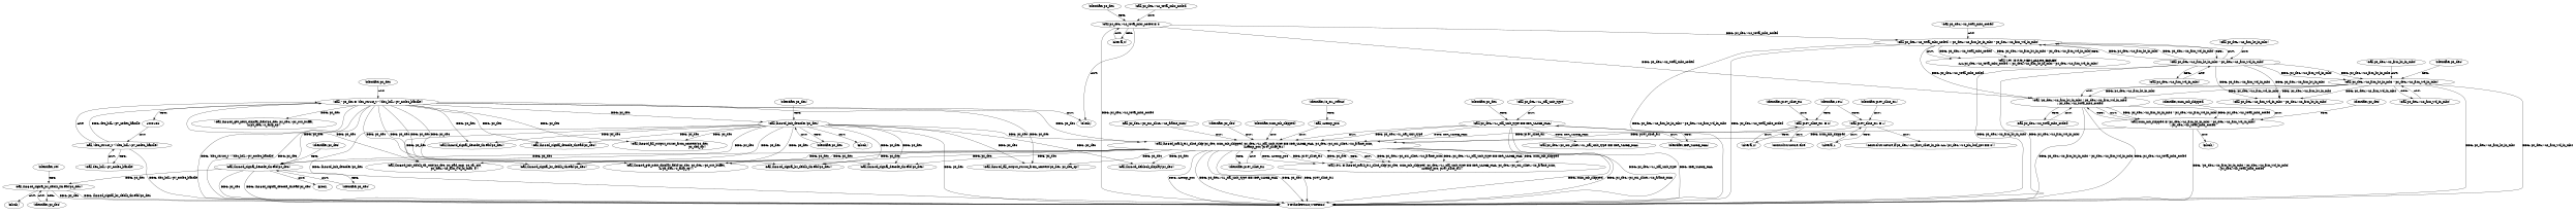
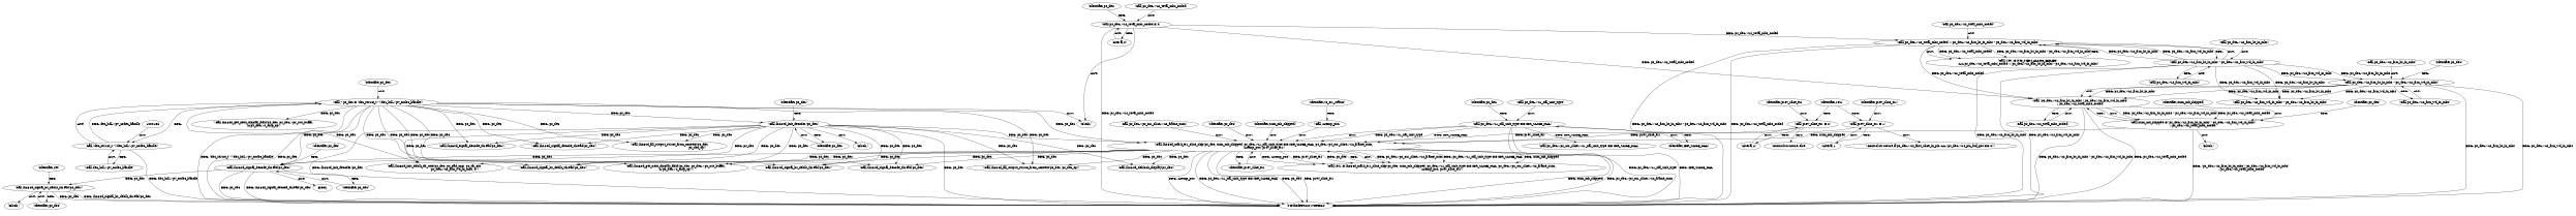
  digraph {
    n1 [label="(Call,ih264d_signal_decode_thread(ps_dec))"]
    n2 [label="(Call,ih264d_signal_bs_deblk_thread(ps_dec))"]
    n3 [label="(MethodReturn,WORD32)"]
    n4 [label="(Identifier,ps_dec)"]
    n5 [label="(Block,)"]
    n6 [label="(Block,)"]
    n7 [label="(Identifier,ps_dec)"]
    n8 [label="(Call,ih264d_init_decoder(ps_dec))"]
    n9 [label="(Call,ih264d_mark_err_slice_skip(ps_dec, num_mb_skipped, ps_dec->u1_nal_unit_type == IDR_SLICE_NAL, ps_dec->ps_cur_slice->u2_frame_num,\n &temp_poc, prev_slice_err))"]
    n10 [label="(Call,ih264d_fill_output_struct_from_context(ps_dec,\n                                                           ps_dec_op))"]
    n11 [label="(Call,ih264d_signal_bs_deblk_thread(ps_dec))"]
    n12 [label="(Call,ih264d_deblock_display(ps_dec))"]
    n13 [label="(Call,ih264d_signal_decode_thread(ps_dec))"]
    n14 [label="(Call,ih264d_signal_decode_thread(ps_dec))"]
    n15 [label="(Identifier,ps_dec)"]
    n16 [label="(Call,ih264d_fill_output_struct_from_context(ps_dec, ps_dec_op))"]
    n17 [label="(Call,ih264d_signal_bs_deblk_thread(ps_dec))"]
    n18 [label="(Call,ih264d_get_next_display_field(ps_dec, ps_dec->ps_out_buffer,\n &(ps_dec->s_disp_op)))"]
    n19 [label="(Call,ih264d_init_deblk_tfr_ctxt(ps_dec, ps_pad_mgr, ps_tfr_cxt,\n                                           ps_dec->u2_frm_wd_in_mbs, 0))"]
    n20 [label="(Block,)"]
    n21 [label="(Call,ih264d_signal_decode_thread(ps_dec))"]
    n22 [label="(Identifier,prev_slice_err)"]
    n23 [label="(Call,ret1 = ih264d_mark_err_slice_skip(ps_dec, num_mb_skipped, ps_dec->u1_nal_unit_type == IDR_SLICE_NAL, ps_dec->ps_cur_slice->u2_frame_num,\n &temp_poc, prev_slice_err))"]
    n24 [label="(Call,* ps_dec = (dec_struct_t *)(dec_hdl->pv_codec_handle))"]
    n25 [label="(Call,(dec_struct_t *)(dec_hdl->pv_codec_handle))"]
    n26 [label="(Block,)"]
    n27 [label="(Call,ih264d_get_next_display_field(ps_dec, ps_dec->ps_out_buffer,\n &(ps_dec->s_disp_op)))"]
    n28 [label="(Call,dec_hdl->pv_codec_handle)"]
    n29 [label="(Call,num_mb_skipped = (ps_dec->u2_frm_ht_in_mbs * ps_dec->u2_frm_wd_in_mbs)\n - ps_dec->u2_total_mbs_coded)"]
    n30 [label="(Call,(ps_dec->u2_frm_ht_in_mbs * ps_dec->u2_frm_wd_in_mbs)\n - ps_dec->u2_total_mbs_coded)"]
    n31 [label="(Block,)"]
    n32 [label="(Call,ps_dec->u2_total_mbs_coded)"]
    n33 [label="(Call,ps_dec->u2_frm_ht_in_mbs * ps_dec->u2_frm_wd_in_mbs)"]
    n34 [label="(Call,ps_dec->u2_frm_wd_in_mbs * ps_dec->u2_frm_ht_in_mbs)"]
    n35 [label="(Call,ps_dec->u2_frm_wd_in_mbs)"]
    n36 [label="(Call,ps_dec->u2_frm_ht_in_mbs * ps_dec->u2_frm_wd_in_mbs)"]
    n37 [label="(Call,ps_dec->u2_total_mbs_coded < ps_dec->u2_frm_ht_in_mbs * ps_dec->u2_frm_wd_in_mbs)"]
    n38 [label="(Call,ps_dec->u2_frm_wd_in_mbs)"]
    n39 [label="(Call,(ret != IVD_MEM_ALLOC_FAILED)\n && ps_dec->u2_total_mbs_coded < ps_dec->u2_frm_ht_in_mbs * ps_dec->u2_frm_wd_in_mbs)"]
    n40 [label="(Call,ps_dec->u2_total_mbs_coded = 0)"]
    n41 [label="(Literal,0)"]
    n42 [label="(Call,ps_dec->u1_nal_unit_type == IDR_SLICE_NAL)"]
    n43 [label="(Call,ps_dec->ps_cur_slice->u1_nal_unit_type == IDR_SLICE_NAL)"]
    n44 [label="(Identifier,IDR_SLICE_NAL)"]
    n45 [label="(Call,prev_slice_err = 2)"]
    n46 [label="(Literal,2)"]
    n47 [label="(ControlStructure,else)"]
    n48 [label="(Call,prev_slice_err = 1)"]
    n49 [label="(Literal,1)"]
    n50 [label="(ControlStructure,if(ps_dec->u4_first_slice_in_pic && (ps_dec->u4_pic_buf_got == 0)))"]
    n51 [label="(Identifier,ps_dec)"]
    n52 [label="(Call,ps_dec->u2_frm_ht_in_mbs)"]
    n53 [label="(Identifier,prev_slice_err)"]
    n54 [label="(Identifier,ps_dec)"]
    n55 [label="(Call,ps_dec->u1_nal_unit_type)"]
    n56 [label="(Call,&temp_poc)"]
    n57 [label="(Identifier,ps_dec)"]
    n58 [label="(Identifier,ret)"]
    n59 [label="(Call,ps_dec->u2_frm_ht_in_mbs)"]
    n60 [label="(Identifier,ps_dec)"]
    n61 [label="(Identifier,prev_slice_err)"]
    n62 [label="(Identifier,i4_err_status)"]
    n63 [label="(Call,ps_dec->u2_total_mbs_coded)"]
    n64 [label="(Identifier,ret1)"]
    n65 [label="(Identifier,ps_dec)"]
    n66 [label="(Identifier,num_mb_skipped)"]
    n67 [label="(Call,ps_dec->ps_cur_slice->u2_frame_num)"]
    n68 [label="(Identifier,ps_dec)"]
    n69 [label="(Identifier,num_mb_skipped)"]
    n70 [label="(Call,ps_dec->u2_total_mbs_coded)"]
    n71 [label="(Identifier,ps_dec)"]
    n72 [label="(Identifier,ps_dec)"]
    1000156
    n1 -> n2 [label="DDG: ps_dec"]
    n1 -> n3 [label="DDG: ps_dec"]
    n1 -> n3 [label="DDG: ih264d_signal_decode_thread(ps_dec)"]
    n1 -> n4 [label="CFG: "]
    n1 -> n5 [label="AST: "]
    n2 -> n3 [label="DDG: ih264d_signal_bs_deblk_thread(ps_dec)"]
    n2 -> n3 [label="DDG: ps_dec"]
    n2 -> n6 [label="AST: "]
    n2 -> n7 [label="CFG: "]
    n4 -> n1 [label="AST: "]
    n7 -> n2 [label="AST: "]
    n8 -> n1 [label="DDG: ps_dec"]
    n8 -> n3 [label="DDG: ps_dec"]
    n8 -> n3 [label="DDG: ih264d_init_decoder(ps_dec)"]
    n8 -> n9 [label="DDG: ps_dec"]
    n8 -> n10 [label="DDG: ps_dec"]
    n8 -> n11 [label="DDG: ps_dec"]
    n8 -> n12 [label="DDG: ps_dec"]
    n8 -> n13 [label="DDG: ps_dec"]
    n8 -> n14 [label="DDG: ps_dec"]
    n8 -> n15 [label="CFG: "]
    n8 -> n16 [label="DDG: ps_dec"]
    n8 -> n17 [label="DDG: ps_dec"]
    n8 -> n18 [label="DDG: ps_dec"]
    n8 -> n19 [label="DDG: ps_dec"]
    n8 -> n20 [label="AST: "]
    n8 -> n21 [label="DDG: ps_dec"]
    n9 -> n1 [label="DDG: ps_dec"]
    n9 -> n3 [label="DDG: num_mb_skipped"]
    n9 -> n3 [label="DDG: ps_dec->ps_cur_slice->u2_frame_num"]
    n9 -> n3 [label="DDG: &temp_poc"]
    n9 -> n3 [label="DDG: ps_dec->u1_nal_unit_type == IDR_SLICE_NAL"]
    n9 -> n3 [label="DDG: ps_dec"]
    n9 -> n3 [label="DDG: prev_slice_err"]
    n9 -> n11 [label="DDG: ps_dec"]
    n9 -> n12 [label="DDG: ps_dec"]
    n9 -> n14 [label="DDG: ps_dec"]
    n9 -> n16 [label="DDG: ps_dec"]
    n9 -> n17 [label="DDG: ps_dec"]
    n9 -> n18 [label="DDG: ps_dec"]
    n9 -> n19 [label="DDG: ps_dec"]
    n9 -> n22 [label="CFG: "]
    n9 -> n23 [label="AST: "]
    n9 -> n23 [label="DDG: ps_dec->ps_cur_slice->u2_frame_num"]
    n9 -> n23 [label="DDG: ps_dec->u1_nal_unit_type == IDR_SLICE_NAL"]
    n9 -> n23 [label="DDG: num_mb_skipped"]
    n9 -> n23 [label="DDG: &temp_poc"]
    n9 -> n23 [label="DDG: prev_slice_err"]
    n9 -> n23 [label="DDG: ps_dec"]
    n15 -> n8 [label="AST: "]
    n22 -> n9 [label="AST: "]
    n23 -> n9 [label="CFG: "]
    n24 -> n1 [label="DDG: ps_dec"]
    n24 -> n3 [label="DDG: (dec_struct_t *)(dec_hdl->pv_codec_handle)"]
    n24 -> n3 [label="DDG: ps_dec"]
    n24 -> n8 [label="DDG: ps_dec"]
    n24 -> n9 [label="DDG: ps_dec"]
    n24 -> n10 [label="DDG: ps_dec"]
    n24 -> n11 [label="DDG: ps_dec"]
    n24 -> n13 [label="DDG: ps_dec"]
    n24 -> n14 [label="DDG: ps_dec"]
    n24 -> n16 [label="DDG: ps_dec"]
    n24 -> n17 [label="DDG: ps_dec"]
    n24 -> n18 [label="DDG: ps_dec"]
    n24 -> n19 [label="DDG: ps_dec"]
    n24 -> n21 [label="DDG: ps_dec"]
-   n24 -> 1000156 [label="CFG: "]
+   n24 -> n25 [label="CFG: "]
    n24 -> n26 [label="AST: "]
    n24 -> n27 [label="DDG: ps_dec"]
    n25 -> n3 [label="DDG: dec_hdl->pv_codec_handle"]
    n25 -> n24 [label="AST: "]
    n25 -> n24 [label="DDG: dec_hdl->pv_codec_handle"]
    n25 -> n28 [label="CFG: "]
    n28 -> n25 [label="AST: "]
    n29 -> n3 [label="DDG: (ps_dec->u2_frm_ht_in_mbs * ps_dec->u2_frm_wd_in_mbs)\n - ps_dec->u2_total_mbs_coded"]
    n29 -> n9 [label="DDG: num_mb_skipped"]
    n29 -> n30 [label="CFG: "]
    n29 -> n31 [label="AST: "]
    n30 -> n3 [label="DDG: ps_dec->u2_frm_ht_in_mbs * ps_dec->u2_frm_wd_in_mbs"]
    n30 -> n3 [label="DDG: ps_dec->u2_total_mbs_coded"]
    n30 -> n29 [label="AST: "]
    n30 -> n29 [label="DDG: ps_dec->u2_frm_ht_in_mbs * ps_dec->u2_frm_wd_in_mbs"]
    n30 -> n29 [label="DDG: ps_dec->u2_total_mbs_coded"]
    n30 -> n32 [label="CFG: "]
    n32 -> n30 [label="AST: "]
    n33 -> n3 [label="DDG: ps_dec->u2_frm_ht_in_mbs"]
    n33 -> n3 [label="DDG: ps_dec->u2_frm_wd_in_mbs"]
    n33 -> n30 [label="AST: "]
    n33 -> n30 [label="DDG: ps_dec->u2_frm_ht_in_mbs"]
    n33 -> n30 [label="DDG: ps_dec->u2_frm_wd_in_mbs"]
    n33 -> n34 [label="DDG: ps_dec->u2_frm_wd_in_mbs"]
    n33 -> n34 [label="DDG: ps_dec->u2_frm_ht_in_mbs"]
    n33 -> n35 [label="CFG: "]
    n35 -> n33 [label="AST: "]
    n36 -> n3 [label="DDG: ps_dec->u2_frm_ht_in_mbs"]
    n36 -> n3 [label="DDG: ps_dec->u2_frm_wd_in_mbs"]
    n36 -> n33 [label="DDG: ps_dec->u2_frm_ht_in_mbs"]
    n36 -> n33 [label="DDG: ps_dec->u2_frm_wd_in_mbs"]
    n36 -> n34 [label="DDG: ps_dec->u2_frm_wd_in_mbs"]
    n36 -> n34 [label="DDG: ps_dec->u2_frm_ht_in_mbs"]
    n36 -> n37 [label="AST: "]
    n36 -> n37 [label="DDG: ps_dec->u2_frm_ht_in_mbs"]
    n36 -> n37 [label="DDG: ps_dec->u2_frm_wd_in_mbs"]
    n36 -> n38 [label="CFG: "]
    n37 -> n3 [label="DDG: ps_dec->u2_total_mbs_coded"]
    n37 -> n3 [label="DDG: ps_dec->u2_frm_ht_in_mbs * ps_dec->u2_frm_wd_in_mbs"]
    n37 -> n30 [label="DDG: ps_dec->u2_total_mbs_coded"]
    n37 -> n36 [label="CFG: "]
    n37 -> n39 [label="AST: "]
    n37 -> n39 [label="DDG: ps_dec->u2_total_mbs_coded"]
    n37 -> n39 [label="DDG: ps_dec->u2_frm_ht_in_mbs * ps_dec->u2_frm_wd_in_mbs"]
    n38 -> n36 [label="AST: "]
    n39 -> n37 [label="CFG: "]
    n40 -> n3 [label="DDG: ps_dec->u2_total_mbs_coded"]
    n40 -> n26 [label="AST: "]
    n40 -> n30 [label="DDG: ps_dec->u2_total_mbs_coded"]
    n40 -> n37 [label="DDG: ps_dec->u2_total_mbs_coded"]
    n40 -> n41 [label="CFG: "]
    n41 -> n40 [label="AST: "]
    n42 -> n3 [label="DDG: IDR_SLICE_NAL"]
    n42 -> n3 [label="DDG: ps_dec->u1_nal_unit_type"]
    n42 -> n9 [label="AST: "]
    n42 -> n9 [label="DDG: ps_dec->u1_nal_unit_type"]
    n42 -> n9 [label="DDG: IDR_SLICE_NAL"]
    n42 -> n43 [label="DDG: IDR_SLICE_NAL"]
    n42 -> n44 [label="CFG: "]
    n44 -> n42 [label="AST: "]
    n45 -> n9 [label="DDG: prev_slice_err"]
    n45 -> n46 [label="CFG: "]
    n45 -> n47 [label="AST: "]
    n46 -> n45 [label="AST: "]
    n48 -> n9 [label="DDG: prev_slice_err"]
    n48 -> n49 [label="CFG: "]
    n48 -> n50 [label="AST: "]
    n49 -> n48 [label="AST: "]
    n51 -> n8 [label="CFG: "]
    n52 -> n36 [label="AST: "]
    n53 -> n45 [label="AST: "]
    n54 -> n1 [label="CFG: "]
    n55 -> n42 [label="AST: "]
    n56 -> n9 [label="AST: "]
    n57 -> n9 [label="AST: "]
    n58 -> n2 [label="CFG: "]
    n59 -> n33 [label="AST: "]
    n60 -> n33 [label="CFG: "]
    n61 -> n48 [label="AST: "]
    n62 -> n56 [label="CFG: "]
    n63 -> n37 [label="AST: "]
    n64 -> n45 [label="CFG: "]
    n64 -> n48 [label="CFG: "]
    n65 -> n40 [label="CFG: "]
    n66 -> n9 [label="AST: "]
    n67 -> n9 [label="AST: "]
    n68 -> n42 [label="CFG: "]
    n69 -> n29 [label="AST: "]
    n70 -> n40 [label="AST: "]
    n71 -> n29 [label="CFG: "]
    n72 -> n24 [label="AST: "]
    1000156 -> n25 [label="AST: "]
  }
